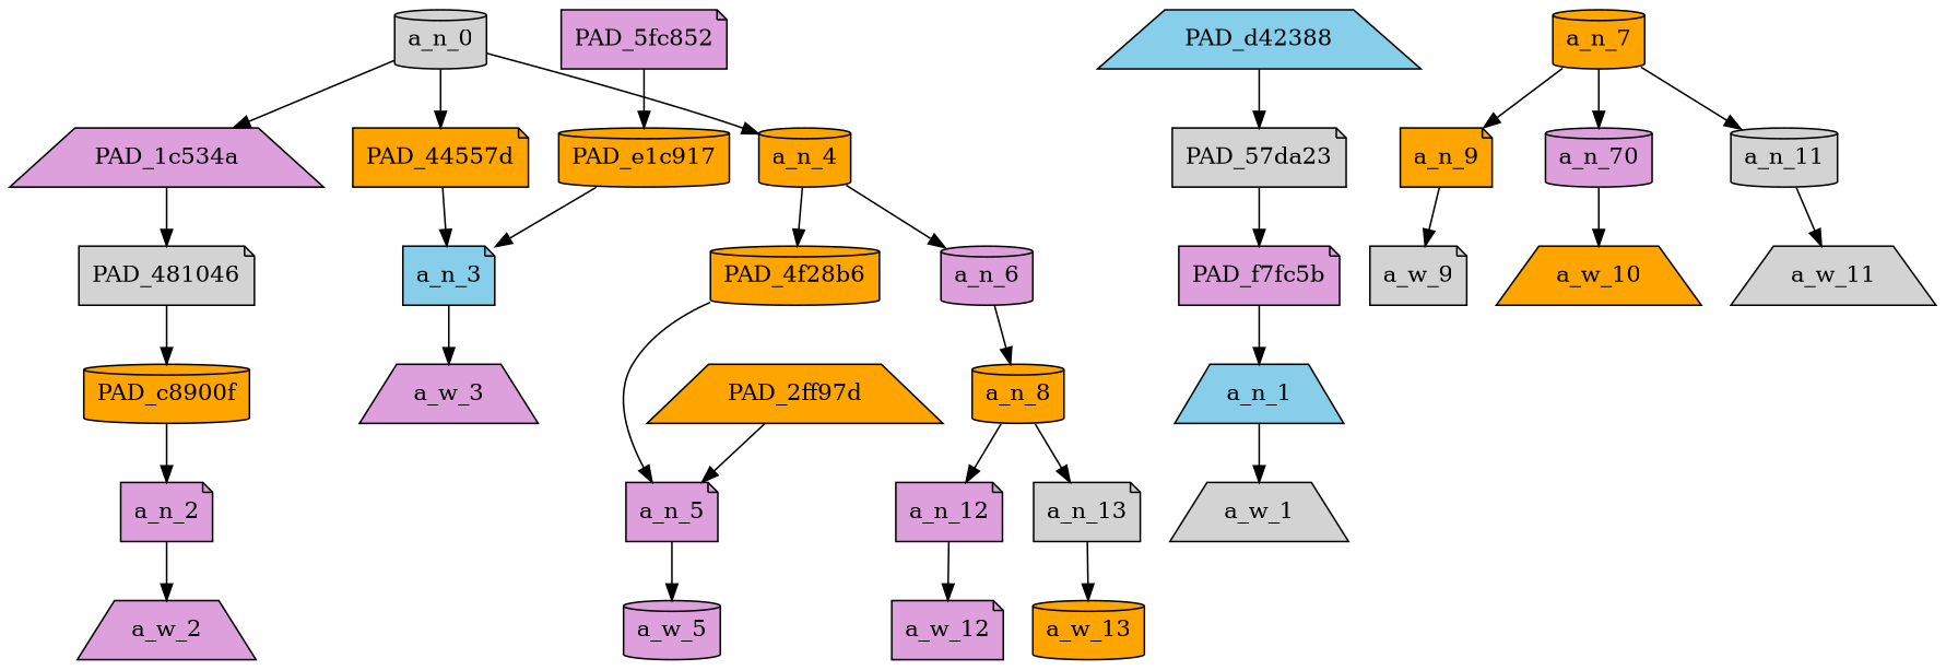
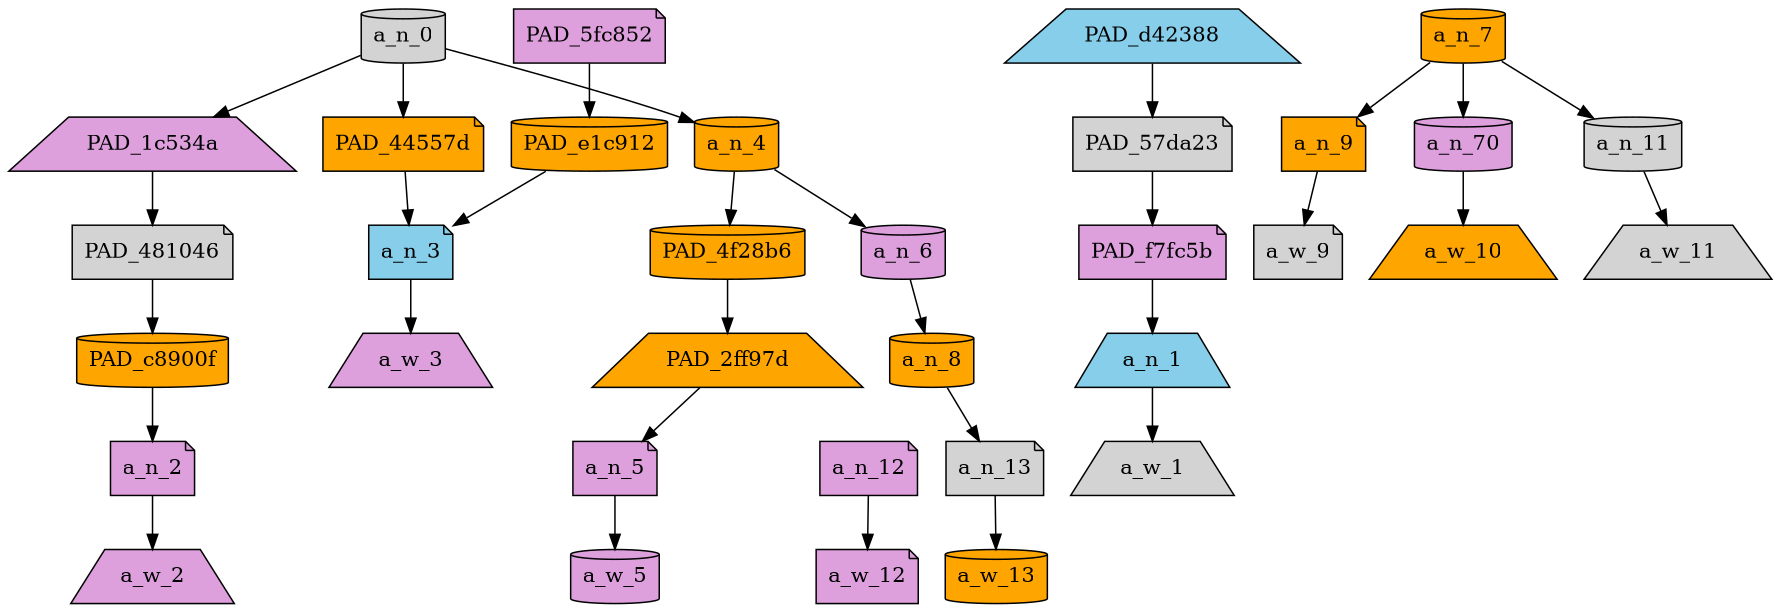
  strict digraph {
    node [div_dir=1 fillcolor=plum index=0 level=1 shape=note style=filled text_span="[1]" value=0.06583553]
    a_n_0 [fillcolor=lightgrey level=5 shape=cylinder text_span="[0, 1, 2, 3, 4, 5, 6, 7, 8]" value=0.99999999]
    PAD_1c534a [div_dir=-1 index=1 level=4 shape=trapezium]
    PAD_44557d [fillcolor=orange index=2 level=4 text_span="[2]" value=0.06794831]
    a_n_4 [fillcolor=orange index=3 level=4 shape=cylinder text_span="[3, 4, 5, 6, 7, 8]" value=0.81528088]
    PAD_d42388 [fillcolor=skyblue level=4 shape=trapezium text_span="[0]" value=0.04978527]
    PAD_57da23 [fillcolor=lightgrey level=3 text_span="[0]" value=0.04978527]
    PAD_481046 [div_dir=-1 fillcolor=lightgrey index=1 level=3]
    a_n_3 [fillcolor=skyblue index=2 text_span="[2]" value=0.06794831]
    PAD_4f28b6 [div_dir=-1 fillcolor=orange index=3 level=3 shape=cylinder text_span="[3]" value=0.05634940]
    a_n_6 [index=4 level=3 shape=cylinder text_span="[4, 5, 6, 7, 8]" value=0.75774622]
    PAD_f7fc5b [level=2 text_span="[0]" value=0.04978527]
    PAD_c8900f [div_dir=-1 fillcolor=orange index=1 level=2 shape=cylinder]
    PAD_5fc852 [index=2 level=3 text_span="[2]" value=0.06794831]
-   PAD_e1c912 [fillcolor=orange index=2 level=2 shape=cylinder text_span="[2]" value=0.06794831 label=PAD_e1c917]
+   PAD_e1c912 [fillcolor=orange index=2 level=2 shape=cylinder text_span="[2]" value=0.06794831]
    PAD_2ff97d [div_dir=-1 fillcolor=orange index=3 level=2 shape=trapezium text_span="[3]" value=0.05634940]
    a_n_8 [div_dir=-1 fillcolor=orange index=5 level=2 shape=cylinder text_span="[7, 8]" value=0.15686420]
    a_n_1 [fillcolor=skyblue shape=trapezium text_span="[0]" value=0.04978527]
    a_w_1 [div_dir=0 fillcolor=lightgrey level=0 shape=trapezium text_span="[0]" value=it]
    a_n_2 [div_dir=-1 index=1]
    a_w_2 [div_dir=0 index=1 level=0 shape=trapezium value=officially]
    a_w_3 [div_dir=0 index=2 level=0 shape=trapezium text_span="[2]" value=october]
    a_n_5 [div_dir=-1 index=3 text_span="[3]" value=0.05634940]
    a_n_7 [fillcolor=orange index=4 level=2 shape=cylinder text_span="[4, 5, 6]" value=0.59959846]
    a_n_9 [fillcolor=orange index=4 text_span="[4]" value=0.08596943]
    n25 [index=5 label=a_n_70 shape=cylinder text_span="[5]" value=0.43513130]
    a_n_11 [fillcolor=lightgrey index=6 shape=cylinder text_span="[6]" value=0.07696805]
    a_n_12 [div_dir=-1 index=7 text_span="[7]" value=0.06311607]
    a_n_13 [fillcolor=lightgrey index=8 text_span="[8]" value=0.09373091]
    a_w_5 [div_dir=0 index=3 level=0 shape=cylinder text_span="[3]" value=where]
    a_w_9 [div_dir=0 fillcolor=lightgrey index=4 level=0 text_span="[4]" value=my]
    a_w_10 [div_dir=0 fillcolor=orange index=5 level=0 shape=trapezium text_span="[5]" value=niggers]
    a_w_11 [div_dir=0 fillcolor=lightgrey index=6 level=0 shape=trapezium text_span="[6]" value=jason]
    a_w_12 [div_dir=0 index=7 level=0 text_span="[7]" value=n]
    a_w_13 [div_dir=0 fillcolor=orange index=8 level=0 shape=cylinder text_span="[8]" value=freddy]
    a_n_0 -> PAD_1c534a
    a_n_0 -> PAD_44557d
    a_n_0 -> a_n_4
    PAD_1c534a -> PAD_481046
    PAD_44557d -> a_n_3
    a_n_4 -> PAD_4f28b6
    a_n_4 -> a_n_6
    PAD_d42388 -> PAD_57da23
    PAD_57da23 -> PAD_f7fc5b
    PAD_481046 -> PAD_c8900f
    a_n_3 -> a_w_3
-   PAD_4f28b6 -> a_n_5
+   PAD_4f28b6 -> PAD_2ff97d
    a_n_6 -> a_n_8
    PAD_f7fc5b -> a_n_1
    PAD_c8900f -> a_n_2
    PAD_5fc852 -> PAD_e1c912
    PAD_e1c912 -> a_n_3
    PAD_2ff97d -> a_n_5
-   a_n_8 -> a_n_12
    a_n_8 -> a_n_13
    a_n_1 -> a_w_1
    a_n_2 -> a_w_2
    a_n_5 -> a_w_5
    a_n_7 -> a_n_9
    a_n_7 -> n25
    a_n_7 -> a_n_11
    a_n_9 -> a_w_9
    n25 -> a_w_10
    a_n_11 -> a_w_11
    a_n_12 -> a_w_12
    a_n_13 -> a_w_13
  }
